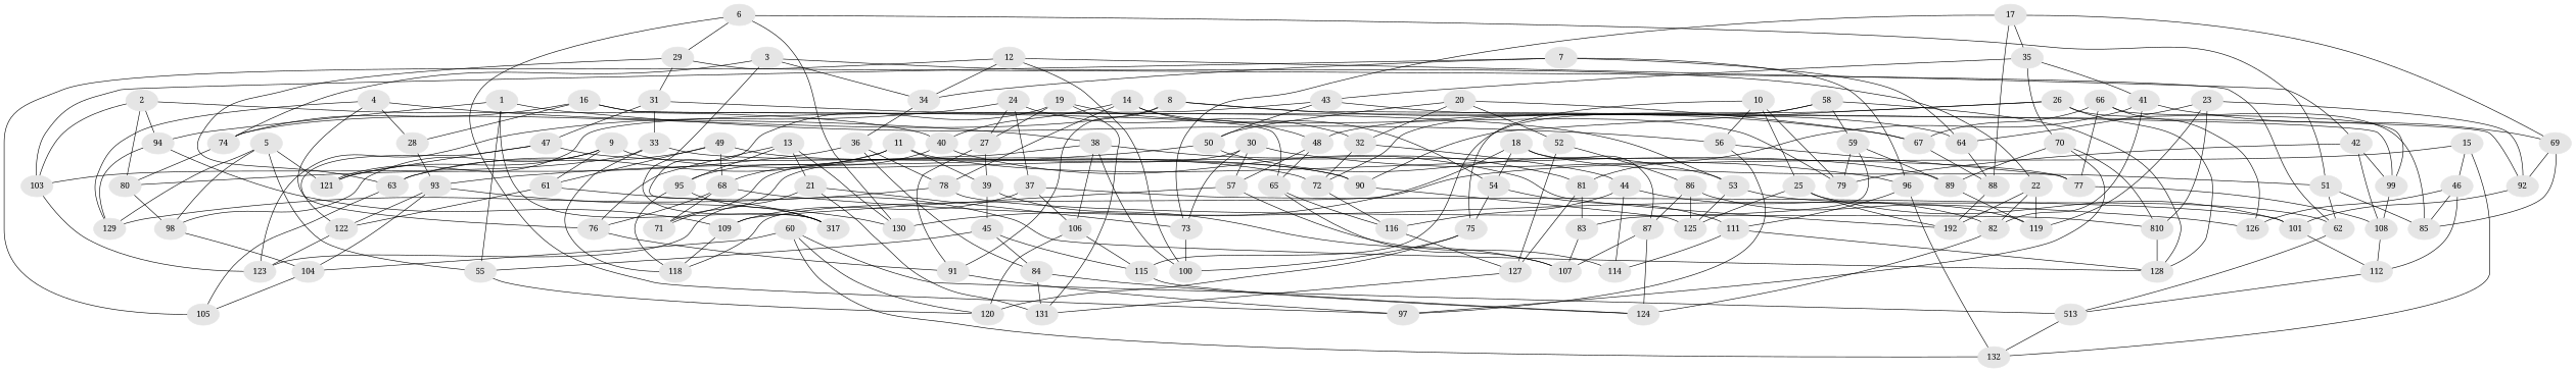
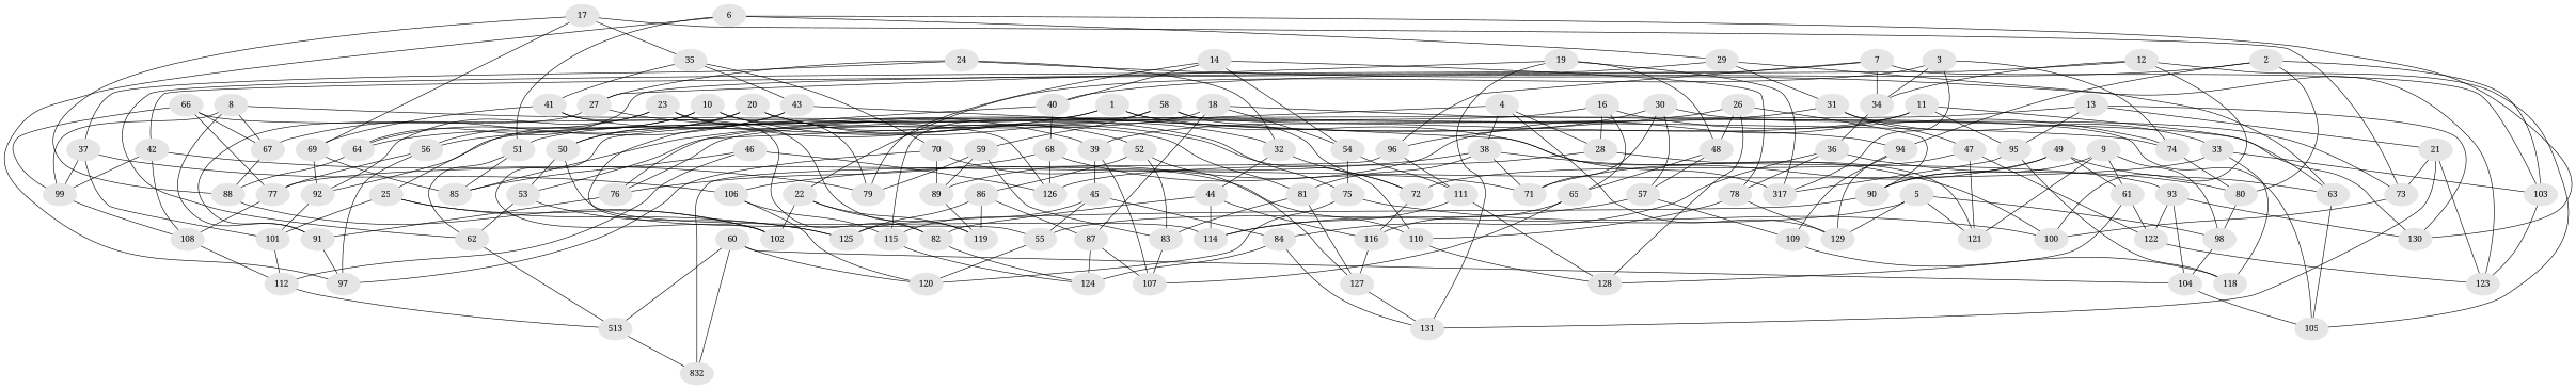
  graph {
    fontname="Noto Serif"
    node [color=gray90 fontname="Noto Serif" style=filled]
    edge [fontname="Noto Serif"]
    1
    55
    56
    94
    n5 [label=317]
    120
    97
    77
    129
    109
    2
    40
    80
    103
-   102 [label=192]
+   102
    68
    98
    123
    3
    22
    34
    74
    82
    119
    36
    4
    28
    38
    76
    93
    126
    100
    81
    71
    106
    91
    5
    121
    104
    6
    29
    51
    130
    63
    31
    62
    85
    7
    64
    96
    88
-   132
+   132 [label=832]
    111
    8
    67
    99
    108
    9
    61
    90
    128
    122
    125
    10
    25
    75
    79
    101
    11
    39
    89
    95
    45
    107
    105
    118
    12
    42
    13
    21
    73
    131
    14
    54
    78
-   110 [label=810]
-   15
+   110
    46
    112
    83
    127
    16
    65
    92
    116
    17
    35
    69
    41
    43
    70
    18
    87
    124
    19
    27
    48
    57
    20
    32
    50
    52
    44
    72
    53
    114
    86
    23
    24
    37
    26
    33
    47
    n124 [label=513]
    30
    84
    115
    49
    58
    59
    60
    66
    1 -- 55
    1 -- 56
    1 -- 94
    1 -- n5
    55 -- 120
    56 -- 97
    56 -- 77
    94 -- 129
    94 -- 109
    77 -- 108
    109 -- 118
    2 -- 94
    2 -- 40
    2 -- 80
    2 -- 103
    40 -- 102
    40 -- 68
    80 -- 98
    103 -- 123
    68 -- 76
    68 -- 126
    68 -- 71
    98 -- 104
    3 -- n5
    3 -- 22
    3 -- 34
    3 -- 74
    22 -- 102
    22 -- 82
    22 -- 119
    34 -- 36
    74 -- 80
    82 -- 124
    36 -- 80
    36 -- 78
    36 -- 84
    4 -- 129
    4 -- 28
    4 -- 38
    4 -- 76
    28 -- 93
+   28 -- 126
    38 -- 100
    38 -- 81
    38 -- 71
    38 -- 106
    76 -- 91
    93 -- 104
    93 -- 130
    93 -- 122
    81 -- 83
    81 -- 127
    106 -- 120
    106 -- 115
    91 -- 97
    5 -- 55
    5 -- 129
    5 -- 98
    5 -- 121
    104 -- 105
    6 -- 97
    6 -- 29
    6 -- 51
    6 -- 130
    29 -- 63
    29 -- 31
    29 -- 62
    51 -- 62
    51 -- 85
    63 -- 105
    31 -- 53
    31 -- 33
    31 -- 47
    62 -- n124
    7 -- 103
    7 -- 34
    7 -- 64
    7 -- 96
    64 -- 88
    96 -- 132
    96 -- 111
    88 -- 102
    111 -- 128
    111 -- 114
    8 -- 74
    8 -- 91
    8 -- 67
    8 -- 99
    67 -- 88
    99 -- 108
    108 -- 112
    9 -- 98
    9 -- 121
    9 -- 61
    9 -- 90
    61 -- 128
    61 -- 122
    90 -- 125
    122 -- 123
    10 -- 56
    10 -- 25
    10 -- 75
    10 -- 79
    25 -- 102
    25 -- 125
    25 -- 101
    75 -- 120
    75 -- 100
    101 -- 112
    11 -- 63
    11 -- 39
    11 -- 89
    11 -- 95
    39 -- 45
    39 -- 107
    89 -- 119
    95 -- n5
    95 -- 118
    45 -- 55
    45 -- 84
    45 -- 115
    12 -- 34
    12 -- 100
    12 -- 105
    12 -- 42
    42 -- 99
    42 -- 108
    42 -- 79
    13 -- 76
    13 -- 130
    13 -- 95
    13 -- 21
    21 -- 123
    21 -- 73
    21 -- 131
    73 -- 100
    14 -- 40
    14 -- 79
    14 -- 54
    14 -- 78
    54 -- 111
    54 -- 75
    78 -- 129
    78 -- 110
    110 -- 128
-   15 -- 132
-   15 -- 118
-   15 -- 46
    46 -- 126
    46 -- 85
    46 -- 112
    112 -- n124
    83 -- 107
    127 -- 131
    16 -- 74
    16 -- 28
    16 -- 65
    16 -- 92
    65 -- 107
    65 -- 116
    92 -- 101
    116 -- 127
    17 -- 88
    17 -- 73
    17 -- 35
    17 -- 69
    35 -- 41
    35 -- 43
    35 -- 70
    69 -- 85
    69 -- 92
    41 -- 82
    41 -- 81
    41 -- 69
    43 -- 121
    43 -- 64
    43 -- 50
    70 -- 97
    70 -- 89
    70 -- 110
    18 -- 51
    18 -- 130
    18 -- 54
    18 -- 87
    87 -- 107
    87 -- 124
    19 -- n5
    19 -- 131
    19 -- 27
    19 -- 48
    27 -- 91
    27 -- 39
    48 -- 65
    48 -- 57
    57 -- 109
    57 -- 114
    20 -- 67
    20 -- 32
    20 -- 50
    20 -- 52
    32 -- 44
    32 -- 72
    50 -- 53
-   50 -- 93
+   50 -- 114
+   52 -- 83
    52 -- 127
    52 -- 86
    44 -- 82
    44 -- 116
    44 -- 114
    72 -- 116
    53 -- 62
    53 -- 125
    86 -- 119
    86 -- 125
    86 -- 87
    23 -- 119
    23 -- 64
    23 -- 110
    23 -- 92
    24 -- 123
    24 -- 27
    24 -- 32
    24 -- 37
-   37 -- 109
+   37 -- 99
    37 -- 106
    37 -- 101
    26 -- 85
    26 -- 90
    26 -- 128
    26 -- 48
    33 -- 77
    33 -- 103
    33 -- 118
    47 -- 121
    47 -- 122
    47 -- 72
    n124 -- 132
    30 -- 71
    30 -- 96
    30 -- 73
    30 -- 57
    84 -- 131
    84 -- 124
    115 -- 124
-   49 -- 68
+   49 -- 71
    49 -- 63
    49 -- 61
    49 -- 90
-   58 -- 128
+   58 -- 105
    58 -- 72
    58 -- 115
    58 -- 59
    59 -- 79
    59 -- 89
    59 -- 83
    60 -- 120
    60 -- 104
    60 -- 132
    60 -- n124
    66 -- 77
    66 -- 126
    66 -- 67
    66 -- 99
  }
